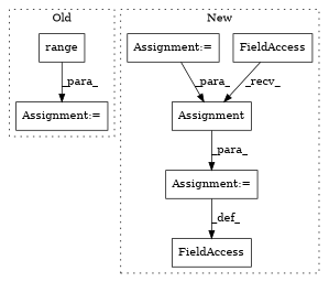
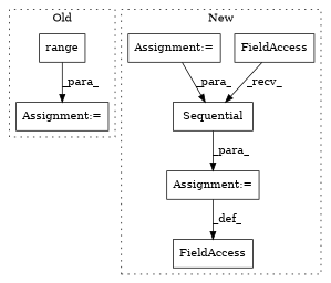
  digraph {
    node [a=7 l=1 shape=box]
    n1 [a=32 l="6,1" label=range s="7710,7726"]
    n2 [l=33 label="Assignment:=" s=7703]
-   n3 [a=32 l="11,1" label=Assignment s="7653,7680"]
+   n3 [a=32 l="11,1" label=Sequential s="7653,7680"]
    n4 [a=22 l=8 label=FieldAccess s=7644]
    n5 [a=22 l=9 label=FieldAccess s=7634]
    n6 [label="Assignment:=" s=7643]
    n7 [label="Assignment:=" s=7450]
    subgraph cluster_1 {
      label=Old
      style=dotted
      n1
      n2
    }
    subgraph cluster_2 {
      label=New
      style=dotted
      n3
      n4
      n5
      n6
      n7
    }
    n1 -> n2 [label=_para_]
    n3 -> n6 [label=_para_]
    n4 -> n3 [label=_recv_]
    n6 -> n5 [label=_def_]
    n7 -> n3 [label=_para_]
  }
